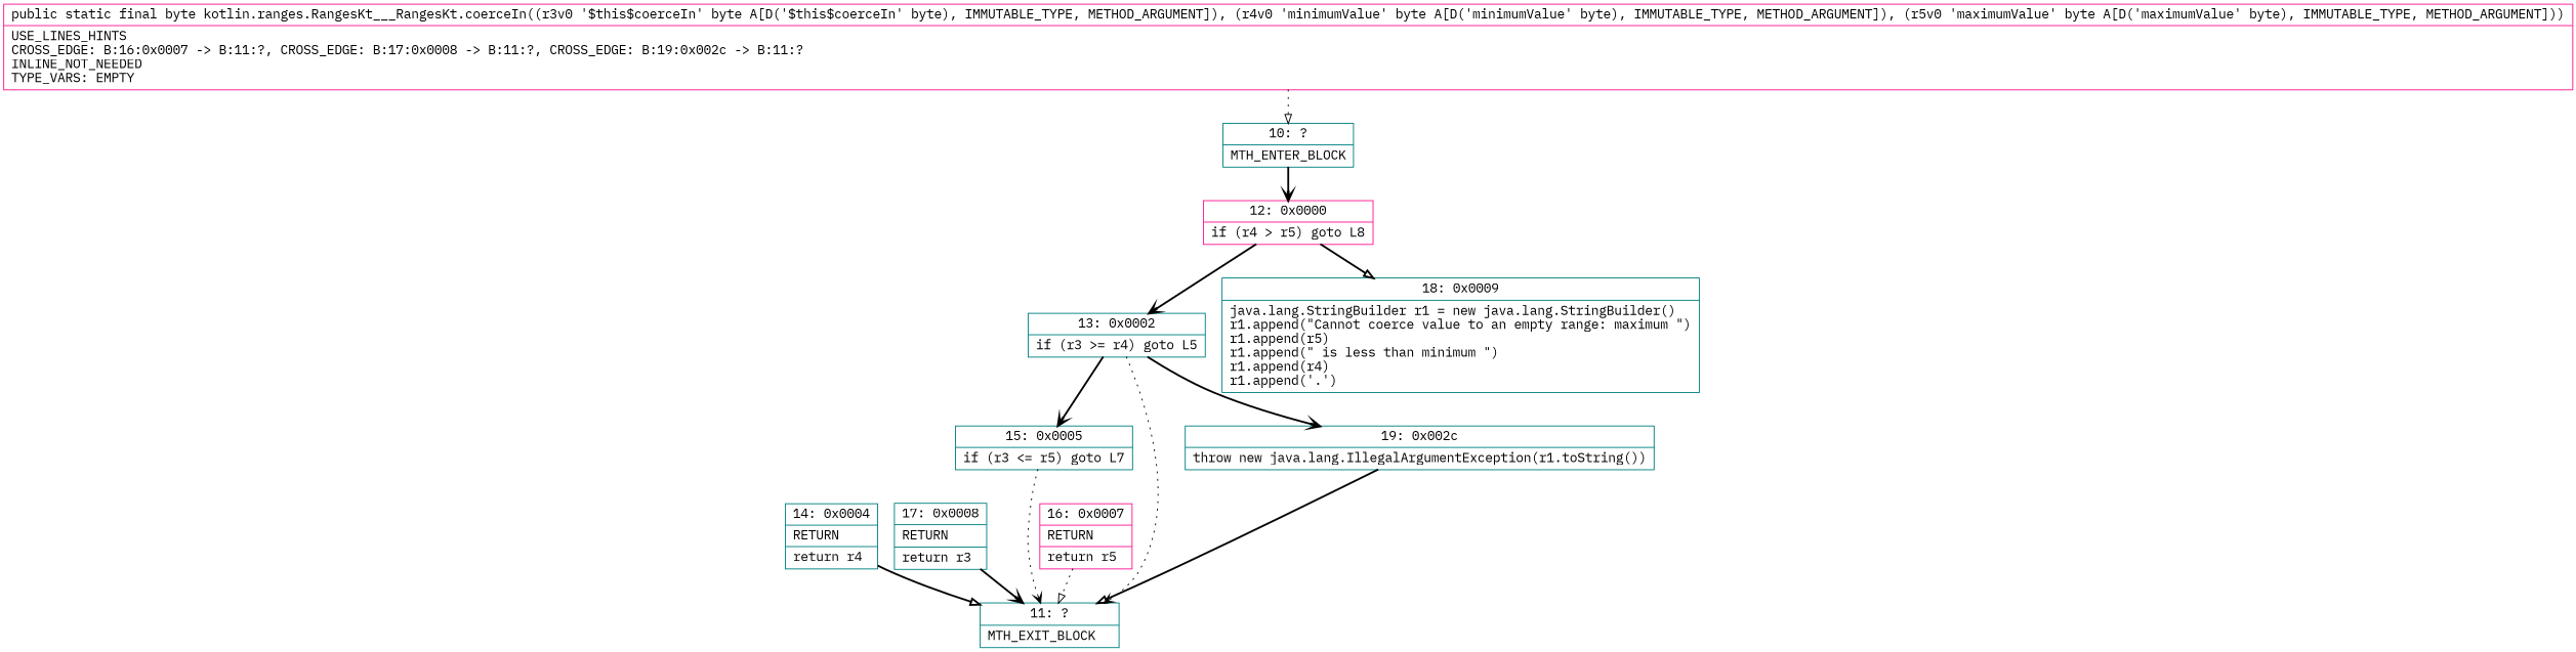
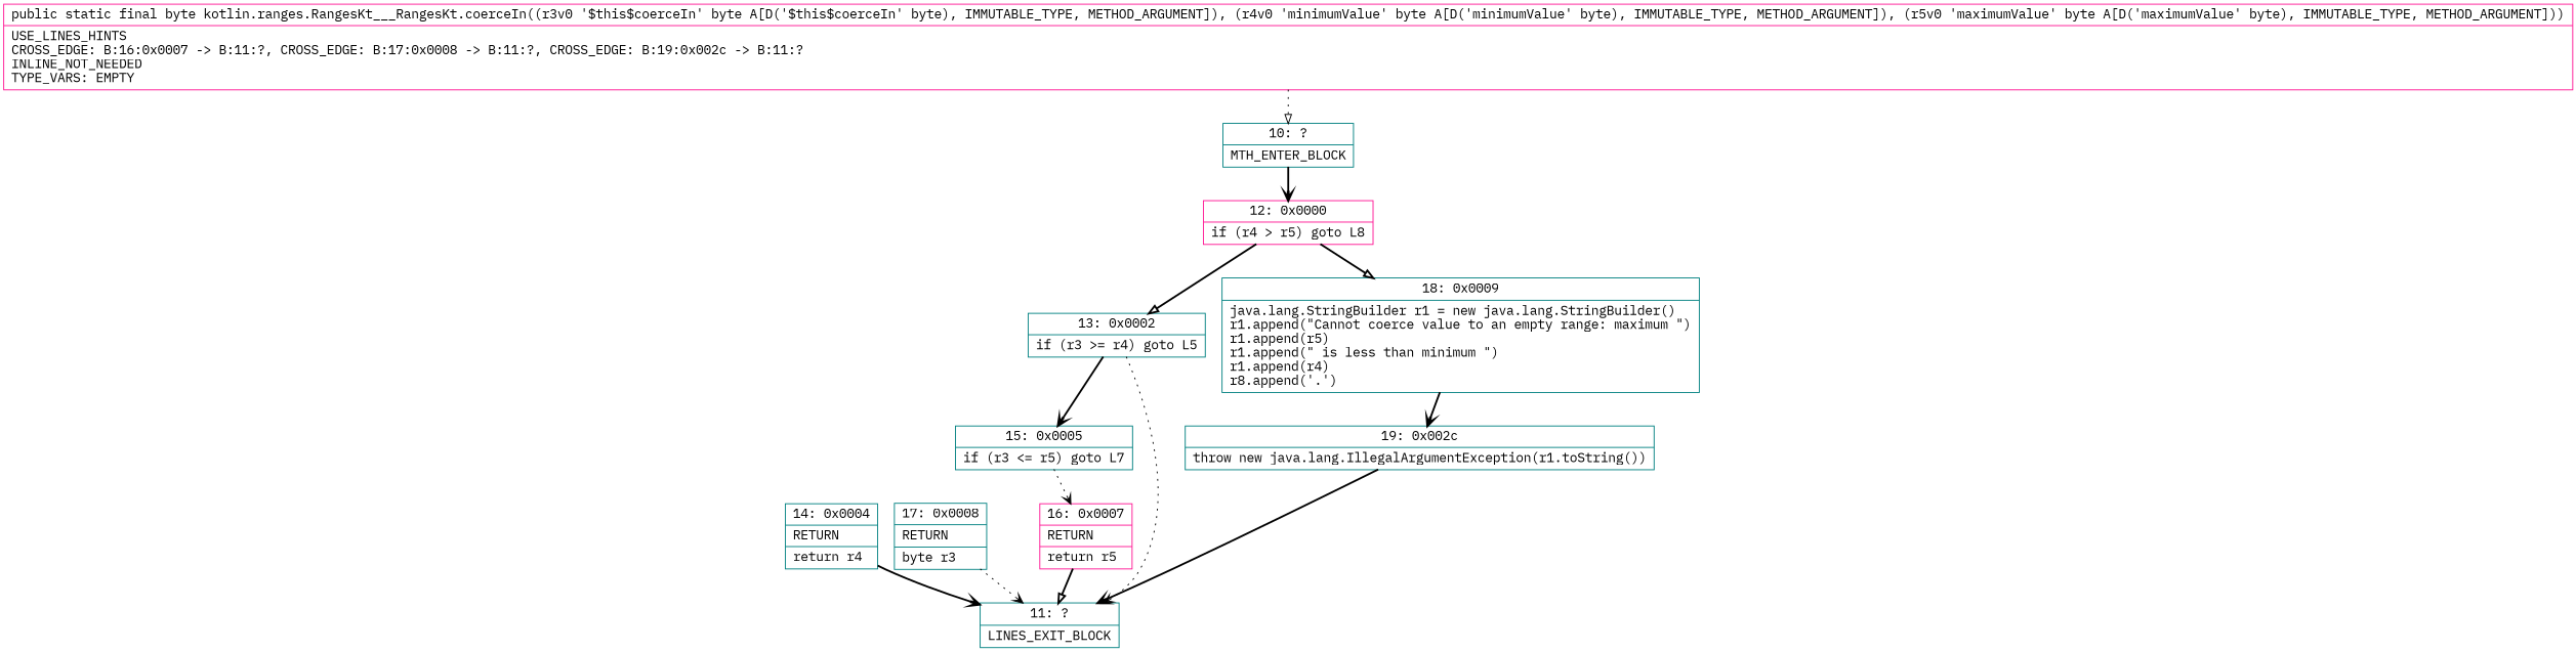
  digraph {
    fontname="IBM Plex Mono"
    node [color=teal fontname="IBM Plex Mono" shape=record]
    edge [arrowhead=vee fontname="IBM Plex Mono" style=bold]
    n1 [label="{10\:\ ?|MTH_ENTER_BLOCK\l}"]
    n2 [color=deeppink label="{12\:\ 0x0000|if (r4 \> r5) goto L8\l}"]
    n3 [label="{13\:\ 0x0002|if (r3 \>= r4) goto L5\l}"]
-   n4 [label="{18\:\ 0x0009|java.lang.StringBuilder r1 = new java.lang.StringBuilder()\lr1.append(\"Cannot coerce value to an empty range: maximum \")\lr1.append(r5)\lr1.append(\" is less than minimum \")\lr1.append(r4)\lr1.append('.')\l}"]
+   n4 [label="{18\:\ 0x0009|java.lang.StringBuilder r1 = new java.lang.StringBuilder()\lr1.append(\"Cannot coerce value to an empty range: maximum \")\lr1.append(r5)\lr1.append(\" is less than minimum \")\lr1.append(r4)\lr8.append('.')\l}"]
    n5 [label="{15\:\ 0x0005|if (r3 \<= r5) goto L7\l}"]
-   n6 [label="{11\:\ ?|MTH_EXIT_BLOCK\l}"]
+   n6 [label="{11\:\ ?|LINES_EXIT_BLOCK\l}"]
    n7 [label="{19\:\ 0x002c|throw new java.lang.IllegalArgumentException(r1.toString())\l}"]
    n8 [label="{14\:\ 0x0004|RETURN\l|return r4\l}"]
    n9 [color=deeppink label="{16\:\ 0x0007|RETURN\l|return r5\l}"]
-   n10 [label="{17\:\ 0x0008|RETURN\l|return r3\l}"]
+   n10 [label="{17\:\ 0x0008|RETURN\l|byte r3\l}"]
    n11 [color=deeppink label="{public static final byte kotlin.ranges.RangesKt___RangesKt.coerceIn((r3v0 '$this$coerceIn' byte A[D('$this$coerceIn' byte), IMMUTABLE_TYPE, METHOD_ARGUMENT]), (r4v0 'minimumValue' byte A[D('minimumValue' byte), IMMUTABLE_TYPE, METHOD_ARGUMENT]), (r5v0 'maximumValue' byte A[D('maximumValue' byte), IMMUTABLE_TYPE, METHOD_ARGUMENT]))  | USE_LINES_HINTS\lCROSS_EDGE: B:16:0x0007 \-\> B:11:?, CROSS_EDGE: B:17:0x0008 \-\> B:11:?, CROSS_EDGE: B:19:0x002c \-\> B:11:?\lINLINE_NOT_NEEDED\lTYPE_VARS: EMPTY\l}"]
    n1 -> n2
-   n2 -> n3
+   n2 -> n3 [arrowhead=onormal]
    n2 -> n4 [arrowhead=onormal]
    n3 -> n5
    n3 -> n6 [style=dotted]
-   n3 -> n7
-   n5 -> n6 [style=dotted]
-   n7 -> n6 [arrowhead=onormal]
-   n8 -> n6 [arrowhead=onormal]
-   n9 -> n6 [arrowhead=onormal style=dotted]
-   n10 -> n6
+   n4 -> n7
+   n5 -> n9 [style=dotted]
+   n7 -> n6
+   n8 -> n6
+   n9 -> n6 [arrowhead=onormal]
+   n10 -> n6 [style=dotted]
    n11 -> n1 [arrowhead=onormal style=dotted]
  }
